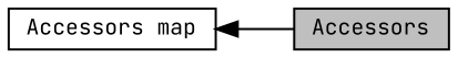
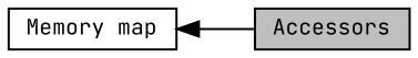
  digraph {
    rankdir=LR
    fontname="JetBrains Mono"
    node [color=black fontname="JetBrains Mono" fontsize=10 shape=box style=filled]
-   n1 [fillcolor=white height=0.2 label="Accessors map" width=0.4]
+   n1 [fillcolor=white height=0.2 label="Memory map" width=0.4]
    n2 [fillcolor=grey75 fontcolor=black height=0.2 label=Accessors width=0.4]
    n1 -> n2 [dir=back fontname="JetBrains Mono" fontsize=10 labelfontname=Helvetica labelfontsize=10 shape=plaintext style=solid]
  }
